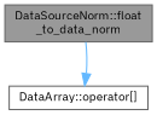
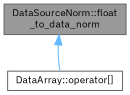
  digraph {
    rankdir=TB
    fontname="IBM Plex Sans"
    node [fontname="IBM Plex Sans" fontsize=10 shape=box style=filled]
    n1 [color=gray40 fillcolor=grey60 fontcolor=black height=0.2 label="DataSourceNorm::float\l_to_data_norm" width=0.4]
    n2 [color=grey40 fillcolor=white height=0.2 label="DataArray::operator[]" width=0.4]
-   n2 -> n1 [color=steelblue1 dir=back fontname="IBM Plex Sans" fontsize=10 labelfontname=Helvetica labelfontsize=10 style=solid]
+   n1 -> n2 [color=steelblue1 dir=back fontname="IBM Plex Sans" fontsize=10 labelfontname=Helvetica labelfontsize=10 style=solid]
  }
